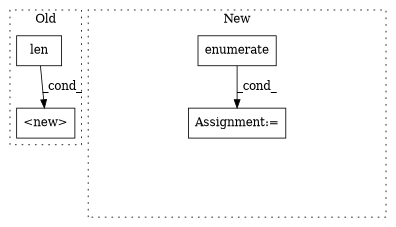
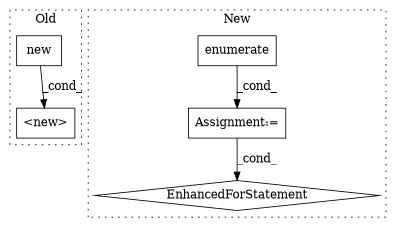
  digraph {
    node [a=32 l="63,2" s="17706,17816" shape=box]
    n1 [a=14 l=19 label="<new>" s=17775]
-   n2 [l="4,1" label=len s="17389,17410"]
+   n2 [l="4,1" label=new s="17389,17410"]
    n3 [l="10,1" label=enumerate s="17788,17815"]
    n4 [a=7 label="Assignment:="]
+   n5 [a=70 label=EnhancedForStatement shape=diamond]
    subgraph cluster_1 {
      label=Old
      style=dotted
      n1
      n2
    }
    subgraph cluster_2 {
      label=New
      style=dotted
      n3
      n4
+     n5
    }
    n2 -> n1 [label=_cond_]
    n3 -> n4 [label=_cond_]
+   n4 -> n5 [label=_cond_]
  }
